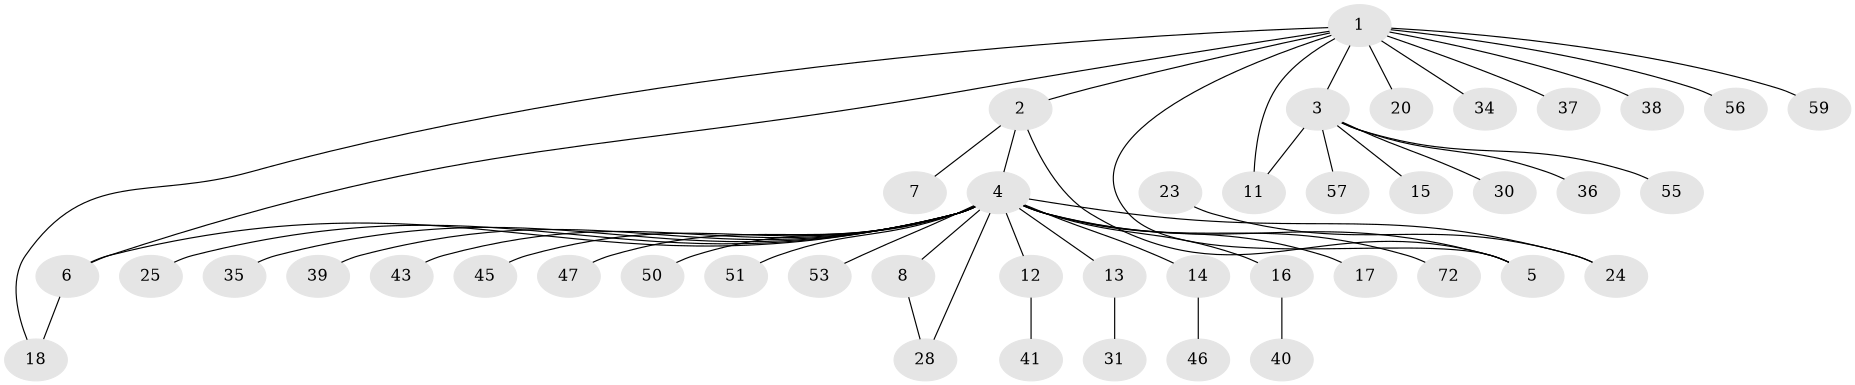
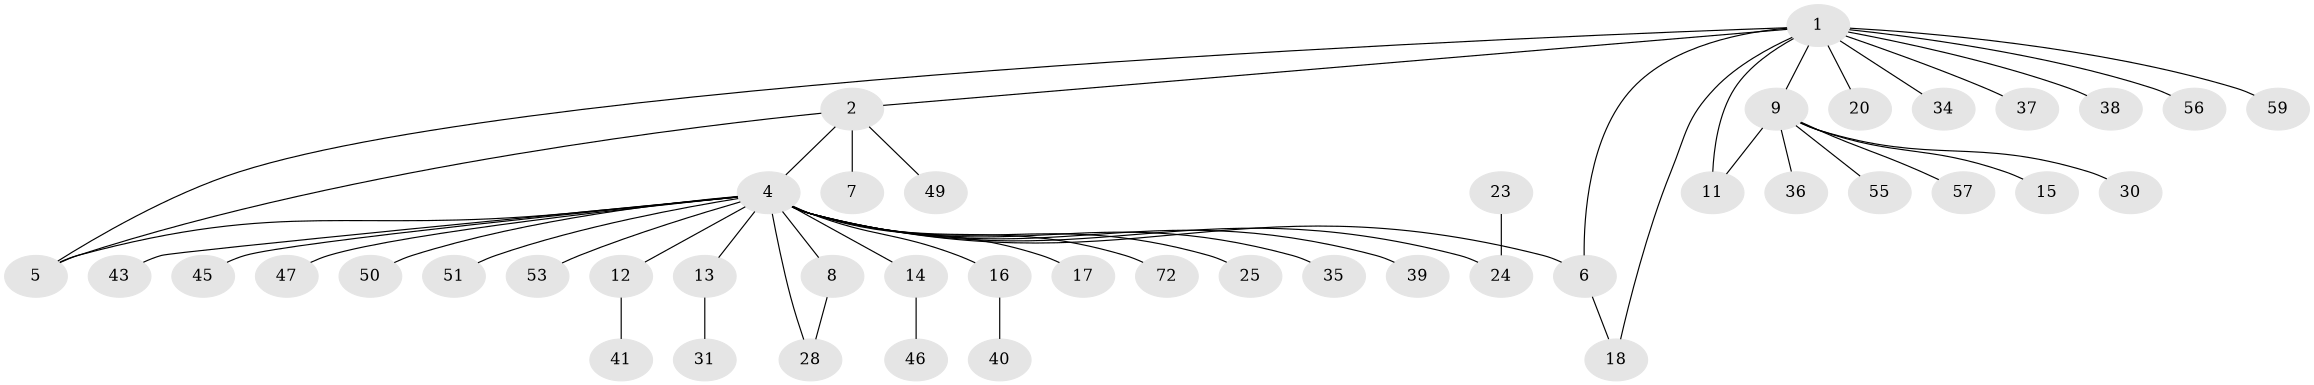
  graph {
    node [color=gray90 style=filled]
    1 [super="+3"]
    2 [super="+19"]
    5
    6
-   9 [super="+44" label=3]
+   9 [super="+44"]
    11 [super="+32"]
    18 [super="+26"]
    20
    34
    37
    38
    56
    59
    4 [super="+10"]
    7
+   49
    15
    30
    36 [super="+42"]
    55
    57
    8
    12
    13
    14 [super="+33"]
    16 [super="+48"]
    17
    n28 [label=72]
    24 [super="+27"]
    25
    28 [super="+52"]
    35
    39
    43
    45
    47
    50
    51
    53
    41
    31
    46 [super="+58"]
    40
    23 [super="+54"]
    1 -- 2
    1 -- 5
    1 -- 6
    1 -- 9
    1 -- 11
    1 -- 18
    1 -- 20
    1 -- 34
    1 -- 37
    1 -- 38
    1 -- 56
    1 -- 59
    2 -- 5
    2 -- 4
    2 -- 7
+   2 -- 49
    6 -- 18
    9 -- 11
    9 -- 15
    9 -- 30
    9 -- 36
    9 -- 55
    9 -- 57
    4 -- 5 [weight=2]
    4 -- 6
    4 -- 8
    4 -- 12 [weight=2]
    4 -- 13
    4 -- 14
    4 -- 16
    4 -- 17
    4 -- n28
    4 -- 24 [weight=2]
    4 -- 25
    4 -- 28
    4 -- 35
    4 -- 39
    4 -- 43
    4 -- 45
    4 -- 47
    4 -- 50
    4 -- 51
    4 -- 53
    8 -- 28
    12 -- 41
    13 -- 31
    14 -- 46
    16 -- 40
    23 -- 24
  }
